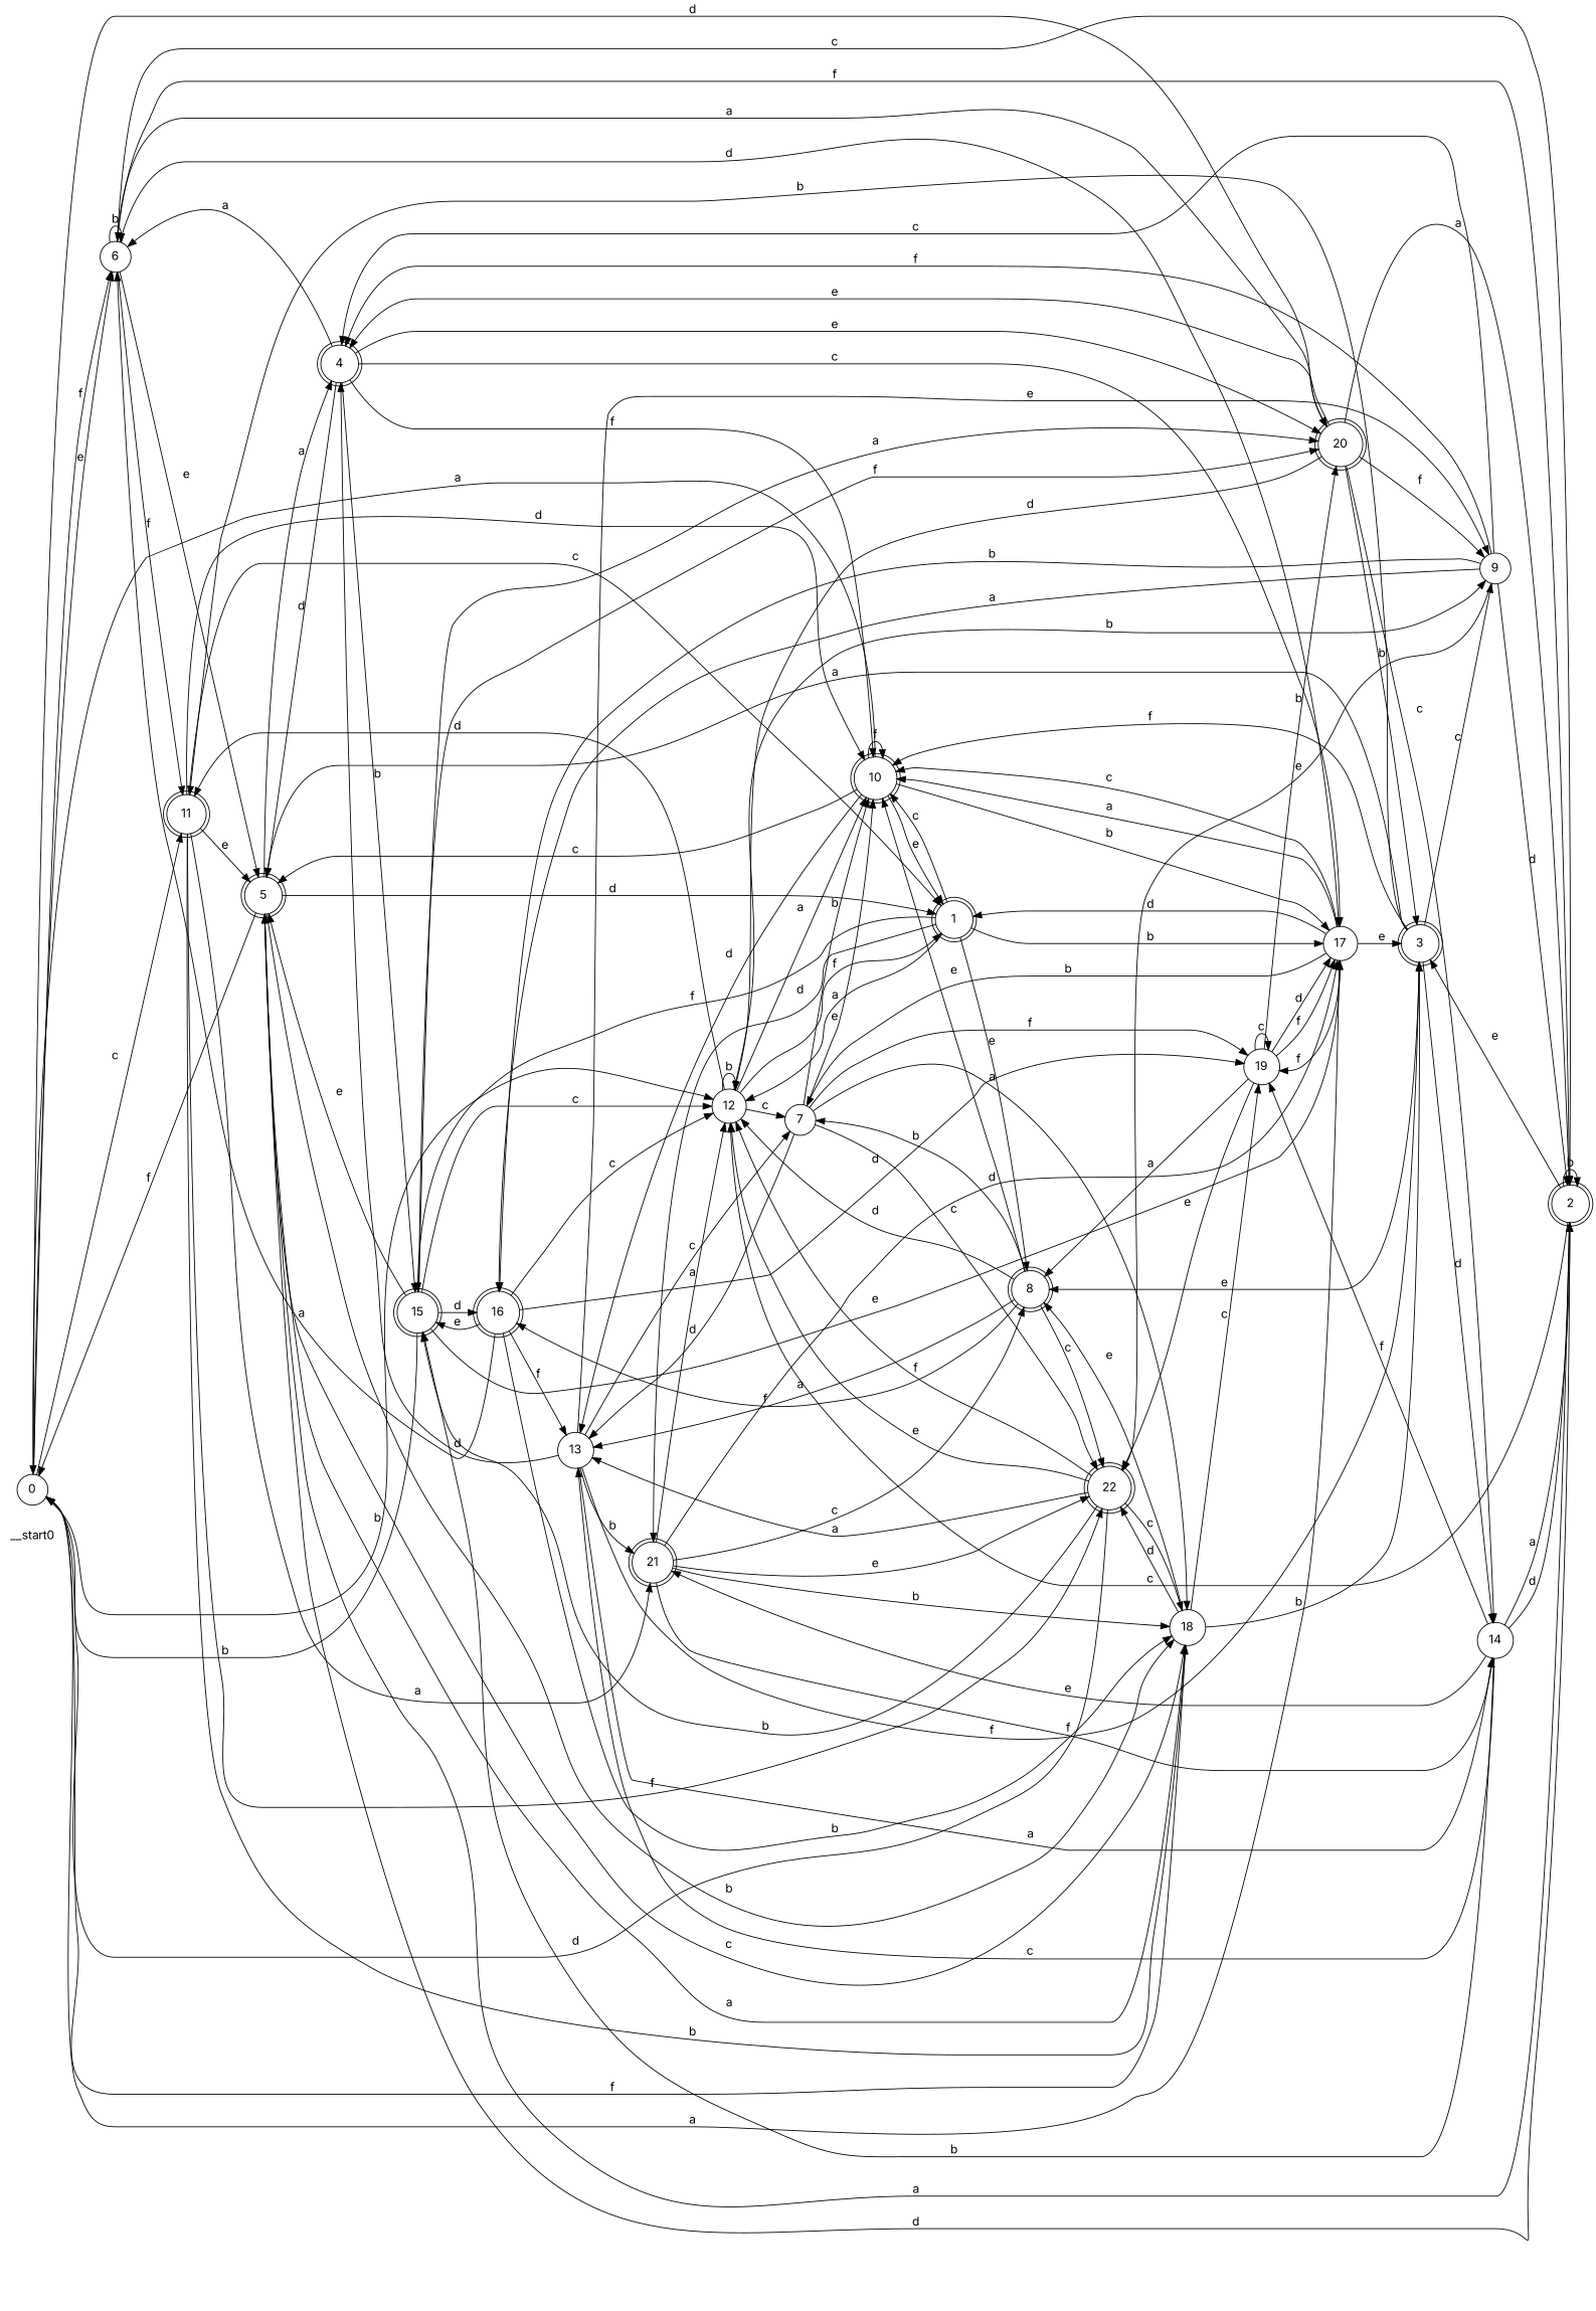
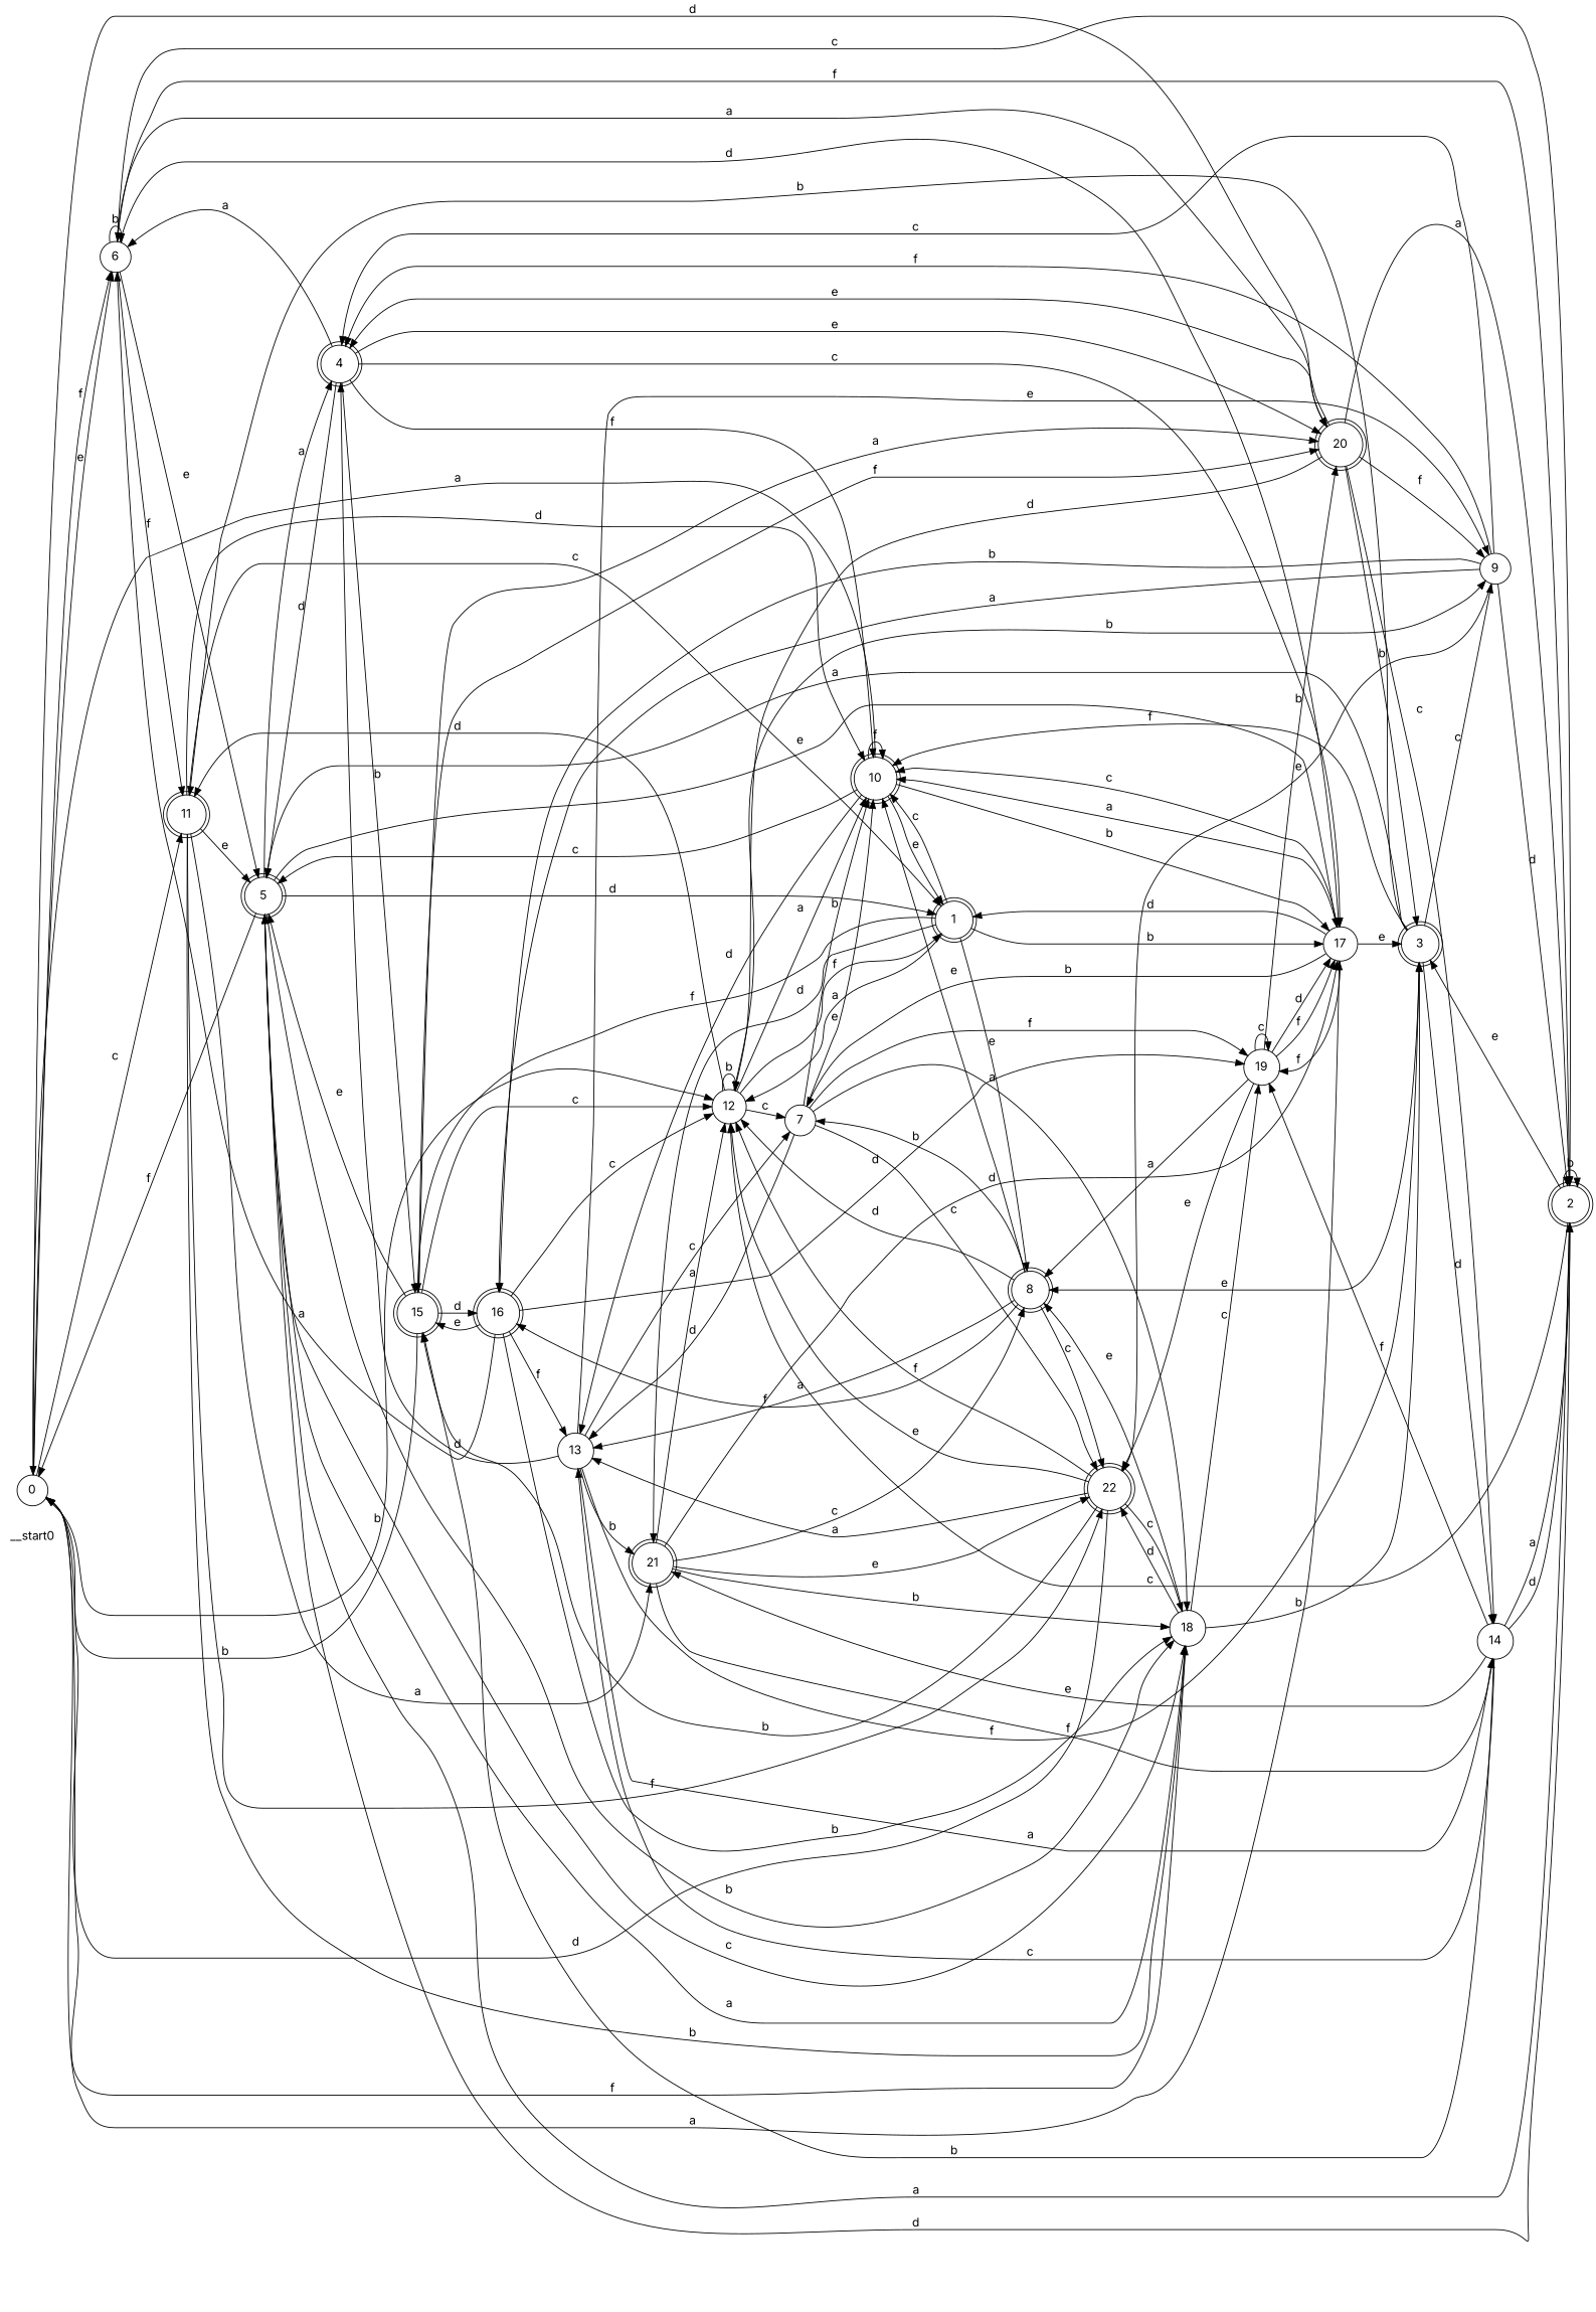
  digraph {
    fontname=Inter
    rankdir=LR
    node [fontname=Inter shape=doublecircle color=black fillcolor=white style="rounded,filled"]
    edge [fontname=Inter]
    __start0 [shape=none color="" fillcolor="" style=""]
    n2 [label=0 shape=circle style=filled]
    n3 [label=6 shape=circle style=filled]
    n4 [label=11]
    n5 [label=12 shape=circle style=filled]
    n6 [label=17 shape=circle style=filled]
    n7 [label=20]
    n8 [label=2]
    n9 [label=5]
    n10 [label=1]
    n11 [label=10]
    n12 [label=21]
    n13 [label=18 shape=circle style=filled]
    n14 [label=22]
    n15 [label=9 shape=circle style=filled]
    n16 [label=7 shape=circle style=filled]
    n17 [label=3]
    n18 [label=19 shape=circle style=filled]
    n19 [label=14 shape=circle style=filled]
    n20 [label=4]
    n21 [label=8]
    n22 [label=15]
    n23 [label=13 shape=circle style=filled]
    n24 [label=16]
    n2 -> n3 [label=e]
    n2 -> n3 [label=f]
    n2 -> n4 [label=c]
    n2 -> n5 [label=b]
    n2 -> n6 [label=a]
    n2 -> n7 [label=d]
    n3 -> n3 [label=b]
    n3 -> n4 [label=f]
    n3 -> n6 [label=d]
    n3 -> n7 [label=a]
    n3 -> n8 [label=c]
    n3 -> n9 [label=e]
    n4 -> n9 [label=e]
    n4 -> n10 [label=c]
    n4 -> n11 [label=d]
    n4 -> n12 [label=a]
    n4 -> n13 [label=b]
    n4 -> n14 [label=f]
    n5 -> n4 [label=d]
    n5 -> n5 [label=b]
    n5 -> n10 [label=f]
    n5 -> n11 [label=a]
    n5 -> n15 [label=b]
    n5 -> n16 [label=c]
    n6 -> n10 [label=d]
    n6 -> n11 [label=a]
    n6 -> n11 [label=c]
    n6 -> n16 [label=b]
    n6 -> n17 [label=e]
    n6 -> n18 [label=f]
    n7 -> n5 [label=d]
    n7 -> n8 [label=a]
    n7 -> n15 [label=f]
    n7 -> n17 [label=b]
    n7 -> n19 [label=c]
    n7 -> n20 [label=e]
    n8 -> n3 [label=f]
    n8 -> n5 [label=c]
    n8 -> n8 [label=b]
    n8 -> n9 [label=a]
    n8 -> n9 [label=d]
    n8 -> n17 [label=e]
    n9 -> n2 [label=f]
-   n22 -> n6 [label=e]
+   n9 -> n6 [label=e]
    n9 -> n10 [label=d]
    n9 -> n13 [label=b]
    n9 -> n13 [label=c]
    n9 -> n20 [label=a]
    n10 -> n5 [label=a]
    n10 -> n6 [label=b]
    n10 -> n11 [label=c]
    n10 -> n12 [label=d]
    n10 -> n21 [label=e]
    n10 -> n22 [label=f]
    n11 -> n2 [label=a]
    n11 -> n6 [label=b]
    n11 -> n9 [label=c]
    n11 -> n10 [label=e]
    n11 -> n11 [label=f]
    n11 -> n23 [label=d]
    n12 -> n5 [label=a]
    n12 -> n6 [label=d]
    n12 -> n13 [label=b]
    n12 -> n14 [label=e]
    n12 -> n19 [label=f]
    n12 -> n21 [label=c]
    n13 -> n2 [label=f]
    n13 -> n9 [label=a]
    n13 -> n14 [label=d]
    n13 -> n17 [label=b]
    n13 -> n18 [label=c]
    n13 -> n21 [label=e]
    n14 -> n2 [label=d]
    n14 -> n5 [label=e]
    n14 -> n5 [label=f]
    n14 -> n13 [label=c]
    n14 -> n22 [label=b]
    n14 -> n23 [label=a]
    n15 -> n8 [label=d]
    n15 -> n14 [label=e]
    n15 -> n20 [label=c]
    n15 -> n20 [label=f]
    n15 -> n24 [label=a]
    n15 -> n24 [label=b]
    n16 -> n11 [label=b]
    n16 -> n11 [label=e]
    n16 -> n13 [label=a]
    n16 -> n14 [label=c]
    n16 -> n18 [label=f]
    n16 -> n23 [label=d]
    n17 -> n4 [label=b]
    n17 -> n9 [label=a]
    n17 -> n11 [label=f]
    n17 -> n15 [label=c]
    n17 -> n19 [label=d]
    n17 -> n21 [label=e]
    n18 -> n6 [label=d]
    n18 -> n6 [label=f]
    n18 -> n7 [label=b]
    n18 -> n14 [label=e]
    n18 -> n18 [label=c]
    n18 -> n21 [label=a]
    n19 -> n8 [label=a]
    n19 -> n8 [label=d]
    n19 -> n12 [label=e]
    n19 -> n18 [label=f]
    n19 -> n22 [label=b]
    n19 -> n23 [label=c]
    n20 -> n3 [label=a]
    n20 -> n6 [label=c]
    n20 -> n7 [label=e]
    n20 -> n9 [label=d]
    n20 -> n11 [label=f]
    n20 -> n22 [label=b]
    n21 -> n5 [label=d]
    n21 -> n11 [label=e]
    n21 -> n14 [label=c]
    n21 -> n16 [label=b]
    n21 -> n23 [label=a]
    n21 -> n24 [label=f]
    n22 -> n2 [label=b]
    n22 -> n5 [label=c]
    n22 -> n7 [label=a]
    n22 -> n7 [label=f]
    n22 -> n9 [label=e]
    n22 -> n24 [label=d]
    n23 -> n12 [label=b]
    n23 -> n15 [label=e]
    n23 -> n16 [label=c]
    n23 -> n17 [label=f]
    n23 -> n19 [label=a]
    n23 -> n20 [label=d]
    n24 -> n3 [label=a]
    n24 -> n5 [label=c]
    n24 -> n13 [label=b]
    n24 -> n18 [label=d]
    n24 -> n22 [label=e]
    n24 -> n23 [label=f]
  }
